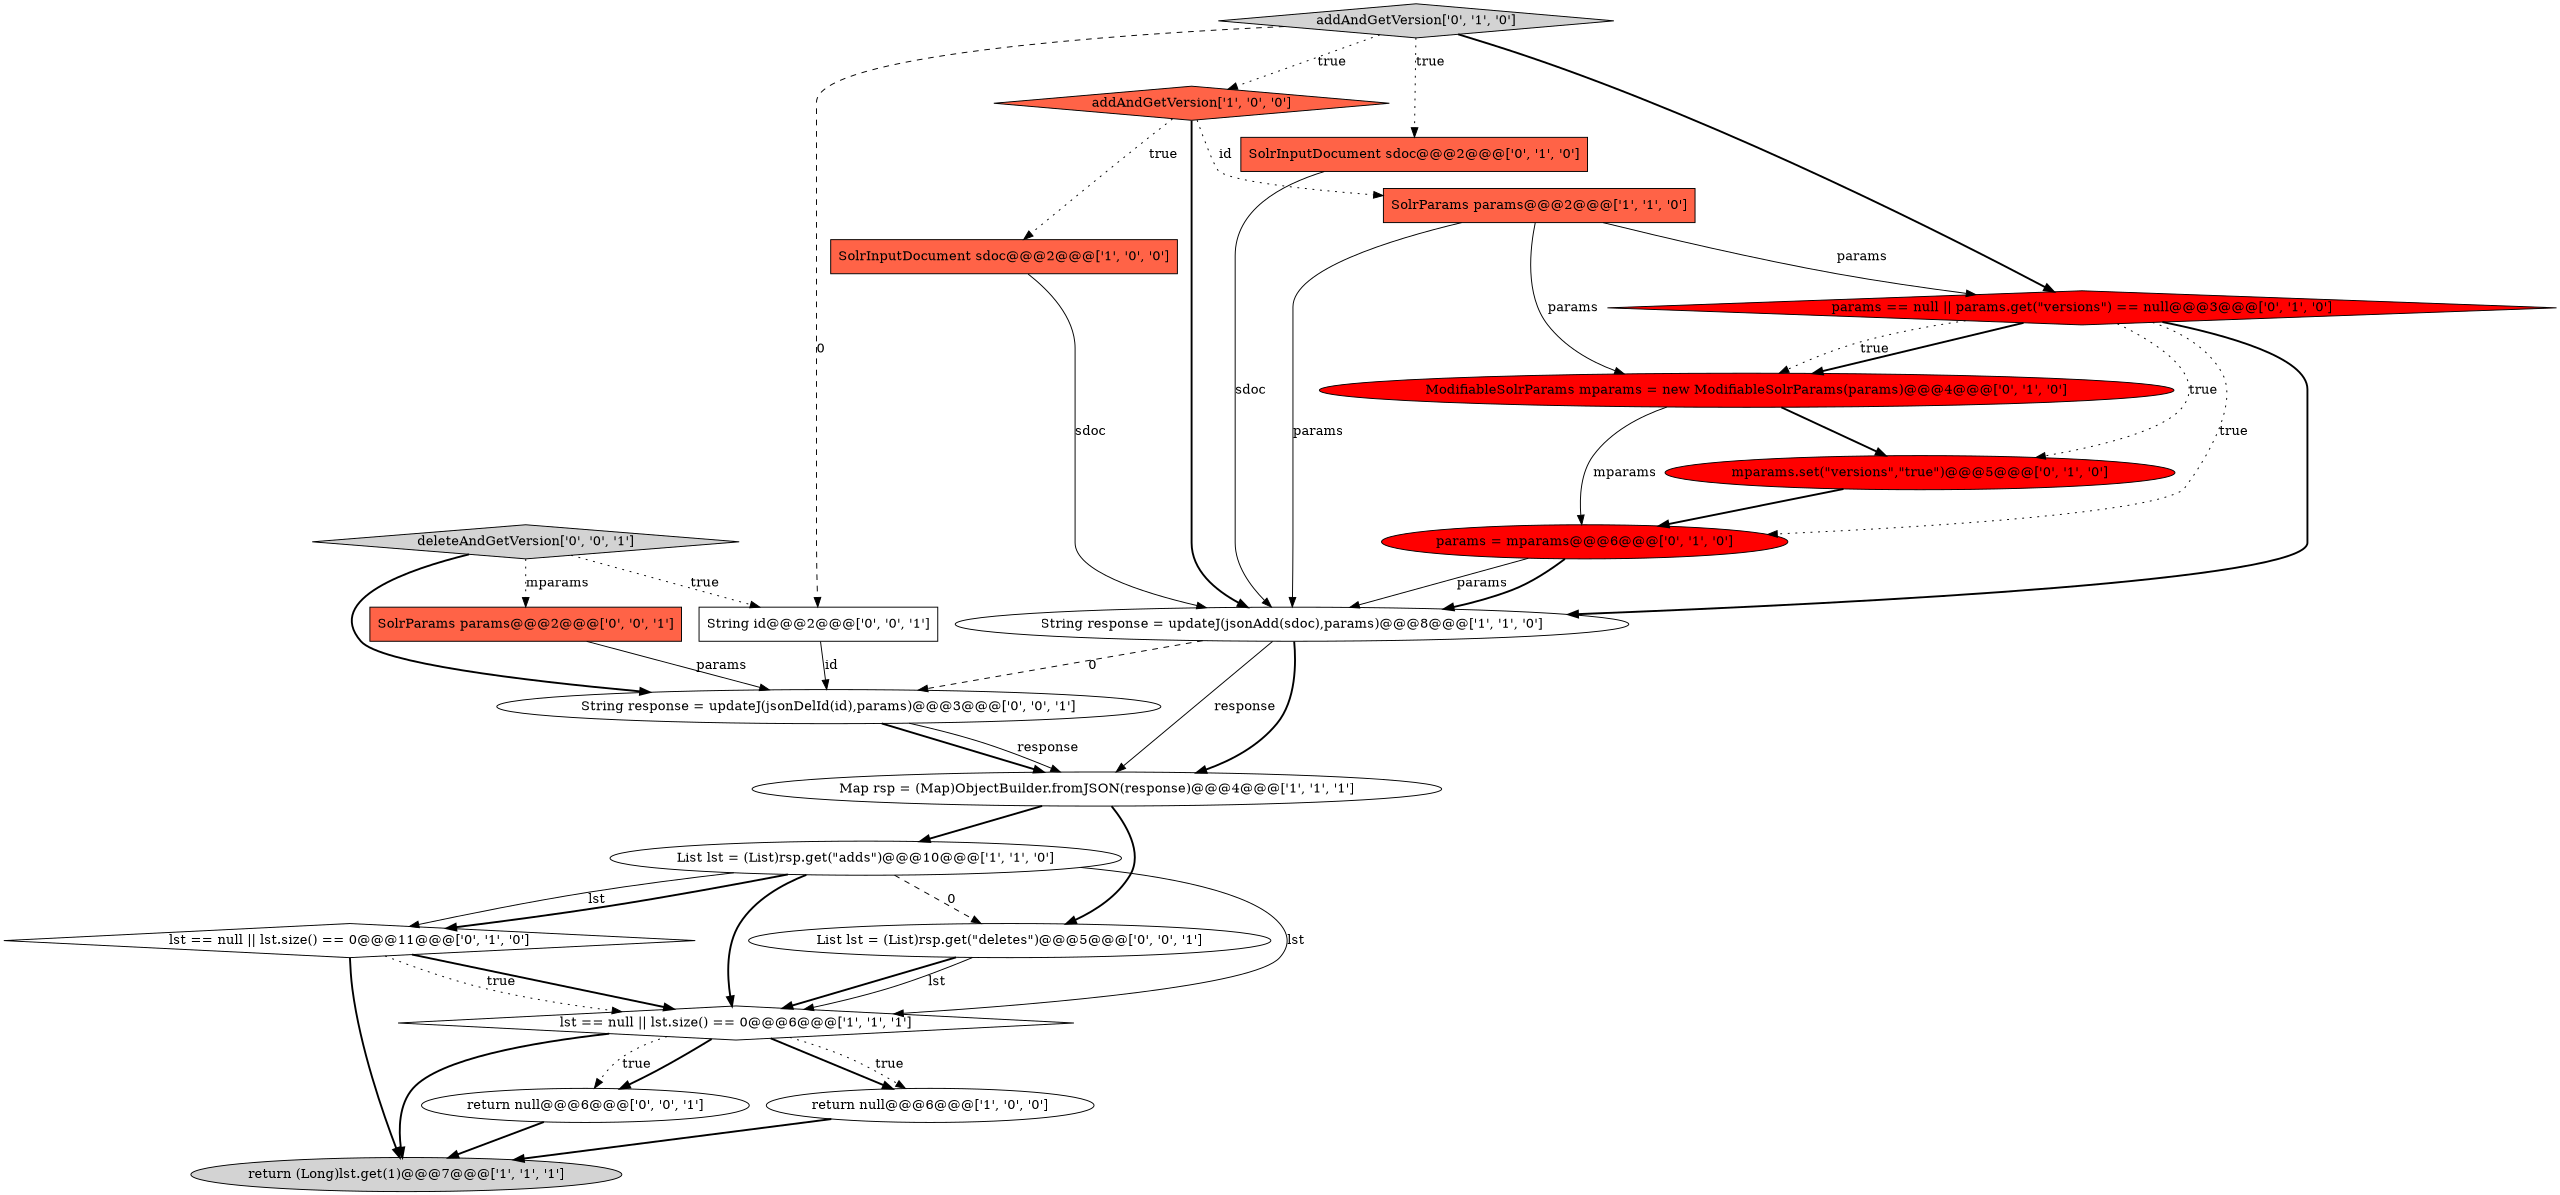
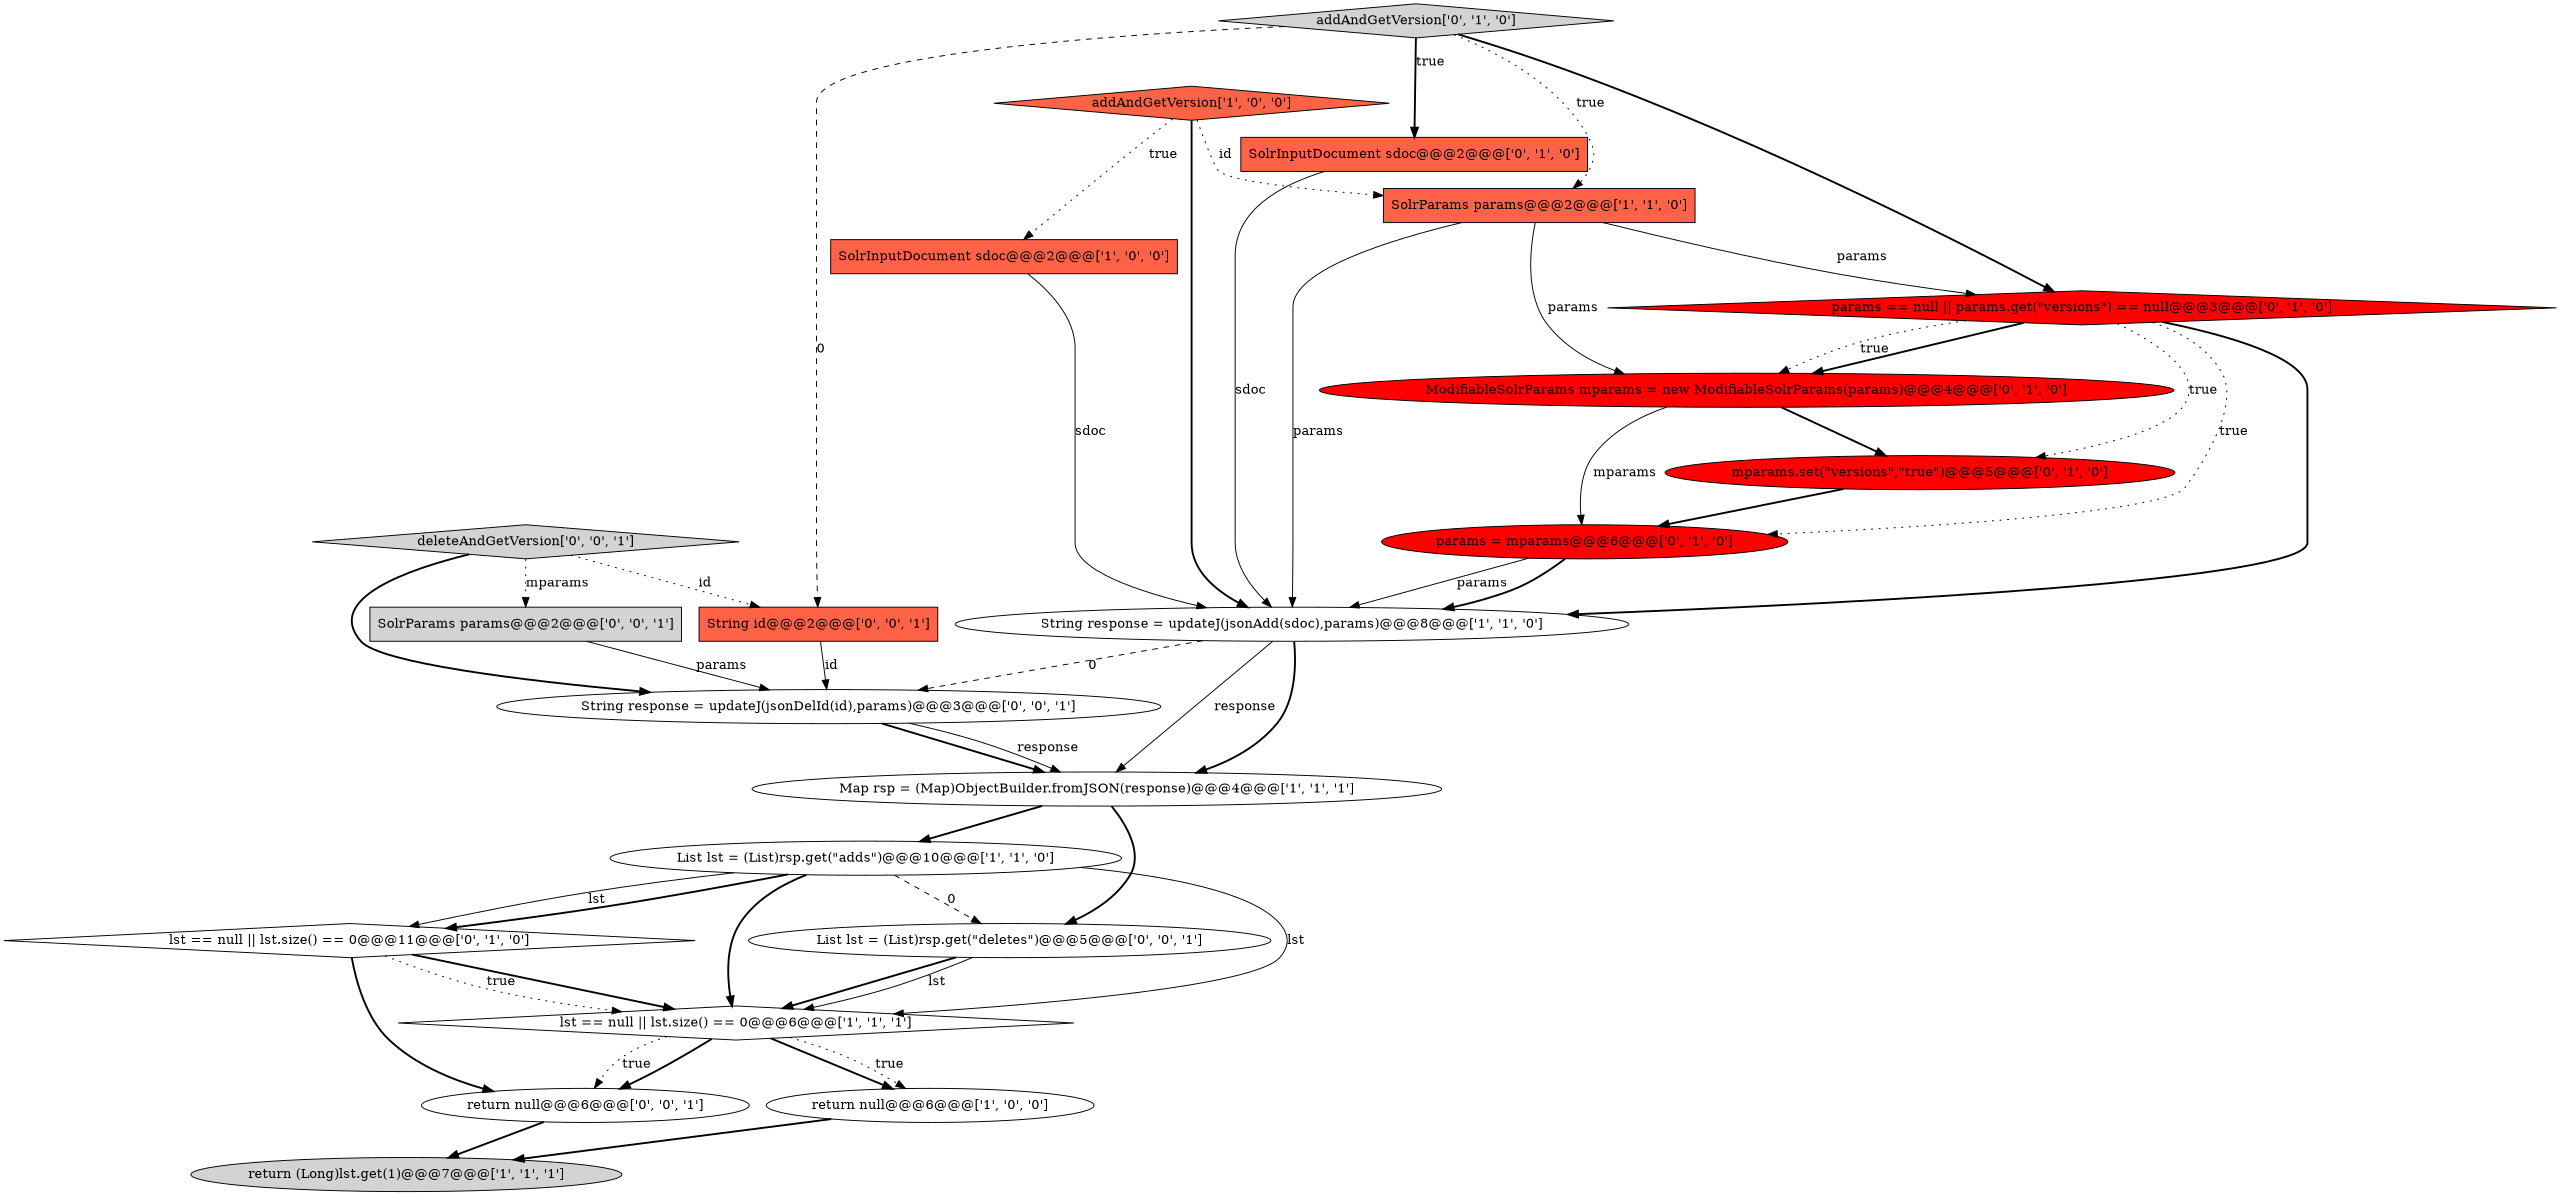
  digraph {
    node [fillcolor=white shape=ellipse style=filled]
    edge [style=bold]
    n1 [fillcolor=red label="ModifiableSolrParams mparams = new ModifiableSolrParams(params)@@@4@@@['0', '1', '0']"]
    n2 [fillcolor=red label="mparams.set(\"versions\",\"true\")@@@5@@@['0', '1', '0']"]
    n3 [fillcolor=red label="params = mparams@@@6@@@['0', '1', '0']"]
    n4 [label="String response = updateJ(jsonAdd(sdoc),params)@@@8@@@['1', '1', '0']"]
    n5 [label="lst == null || lst.size() == 0@@@11@@@['0', '1', '0']" shape=diamond]
    n6 [fillcolor=lightgray label="return (Long)lst.get(1)@@@7@@@['1', '1', '1']"]
    n7 [label="lst == null || lst.size() == 0@@@6@@@['1', '1', '1']" shape=diamond]
    n8 [label="return null@@@6@@@['0', '0', '1']"]
    n9 [label="return null@@@6@@@['1', '0', '0']"]
    n10 [fillcolor=lightgray label="deleteAndGetVersion['0', '0', '1']" shape=diamond]
-   n11 [label="String id@@@2@@@['0', '0', '1']" shape=box]
+   n11 [fillcolor=tomato label="String id@@@2@@@['0', '0', '1']" shape=box]
    n12 [label="String response = updateJ(jsonDelId(id),params)@@@3@@@['0', '0', '1']"]
-   n13 [fillcolor=tomato label="SolrParams params@@@2@@@['0', '0', '1']" shape=box]
+   n13 [fillcolor=lightgray label="SolrParams params@@@2@@@['0', '0', '1']" shape=box]
    n14 [label="Map rsp = (Map)ObjectBuilder.fromJSON(response)@@@4@@@['1', '1', '1']"]
    n15 [label="List lst = (List)rsp.get(\"adds\")@@@10@@@['1', '1', '0']"]
    n16 [label="List lst = (List)rsp.get(\"deletes\")@@@5@@@['0', '0', '1']"]
    n17 [fillcolor=tomato label="SolrInputDocument sdoc@@@2@@@['1', '0', '0']" shape=box]
    n18 [fillcolor=tomato label="SolrParams params@@@2@@@['1', '1', '0']" shape=box]
    n19 [fillcolor=red label="params == null || params.get(\"versions\") == null@@@3@@@['0', '1', '0']" shape=diamond]
    n20 [fillcolor=lightgray label="addAndGetVersion['0', '1', '0']" shape=diamond]
    n21 [fillcolor=tomato label="SolrInputDocument sdoc@@@2@@@['0', '1', '0']" shape=box]
    n22 [fillcolor=tomato label="addAndGetVersion['1', '0', '0']" shape=diamond]
    n1 -> n2
    n1 -> n3 [label=mparams style=solid]
    n2 -> n3
    n3 -> n4 [label=params style=solid]
    n3 -> n4
    n4 -> n12 [label=0 style=dashed]
    n4 -> n14 [label=response style=solid]
    n4 -> n14
-   n5 -> n6
+   n5 -> n8
    n5 -> n7
    n5 -> n7 [label=true style=dotted]
-   n7 -> n6
    n7 -> n8
    n7 -> n8 [label=true style=dotted]
    n7 -> n9
    n7 -> n9 [label=true style=dotted]
    n8 -> n6
    n9 -> n6
-   n10 -> n11 [label=true style=dotted]
+   n10 -> n11 [label=id style=dotted]
    n10 -> n12
    n10 -> n13 [label=mparams style=dotted]
    n11 -> n12 [label=id style=solid]
    n12 -> n14
    n12 -> n14 [label=response style=solid]
    n13 -> n12 [label=params style=solid]
    n14 -> n15
    n14 -> n16
    n15 -> n5 [label=lst style=solid]
    n15 -> n5
    n15 -> n7 [label=lst style=solid]
    n15 -> n7
    n15 -> n16 [label=0 style=dashed]
    n16 -> n7
    n16 -> n7 [label=lst style=solid]
    n17 -> n4 [label=sdoc style=solid]
    n18 -> n1 [label=params style=solid]
    n18 -> n4 [label=params style=solid]
    n18 -> n19 [label=params style=solid]
    n19 -> n1
    n19 -> n1 [label=true style=dotted]
    n19 -> n2 [label=true style=dotted]
    n19 -> n3 [label=true style=dotted]
    n19 -> n4
    n20 -> n11 [label=0 style=dashed]
-   n20 -> n22 [label=true style=dotted]
+   n20 -> n18 [label=true style=dotted]
    n20 -> n19
-   n20 -> n21 [label=true style=dotted]
+   n20 -> n21 [label=true]
    n21 -> n4 [label=sdoc style=solid]
    n22 -> n4
    n22 -> n17 [label=true style=dotted]
    n22 -> n18 [label=id style=dotted]
  }
